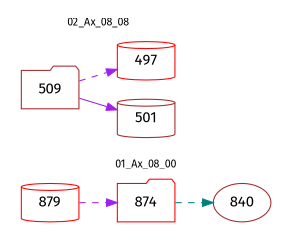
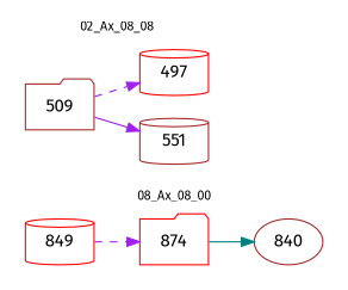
  digraph {
    fontname="Fira Sans"
    rankdir=LR
    node [color=red fontname="Fira Sans" shape=cylinder]
    edge [color=purple fontname="Fira Sans" style=dashed]
-   n1 [label=879]
+   n1 [label=849]
    n2 [label=874 shape=folder]
    n3 [color=brown label=840 shape=ellipse]
-   n4 [color=brown label=501]
+   n4 [color=brown label=551]
    n5 [color=brown label=509 shape=folder]
    n6 [label=497]
    subgraph cluster_1 {
      color=white
      fontsize=10
-     label="01_Ax_08_00"
+     label="08_Ax_08_00"
      n1
      n2
      n3
    }
    subgraph cluster_2 {
      color=white
      fontsize=10
      label="02_Ax_08_08"
      n4
      n5
      n6
    }
    n1 -> n2
-   n2 -> n3 [color=teal]
+   n2 -> n3 [color=teal style=solid]
    n5 -> n4 [style=solid]
    n5 -> n6
  }
